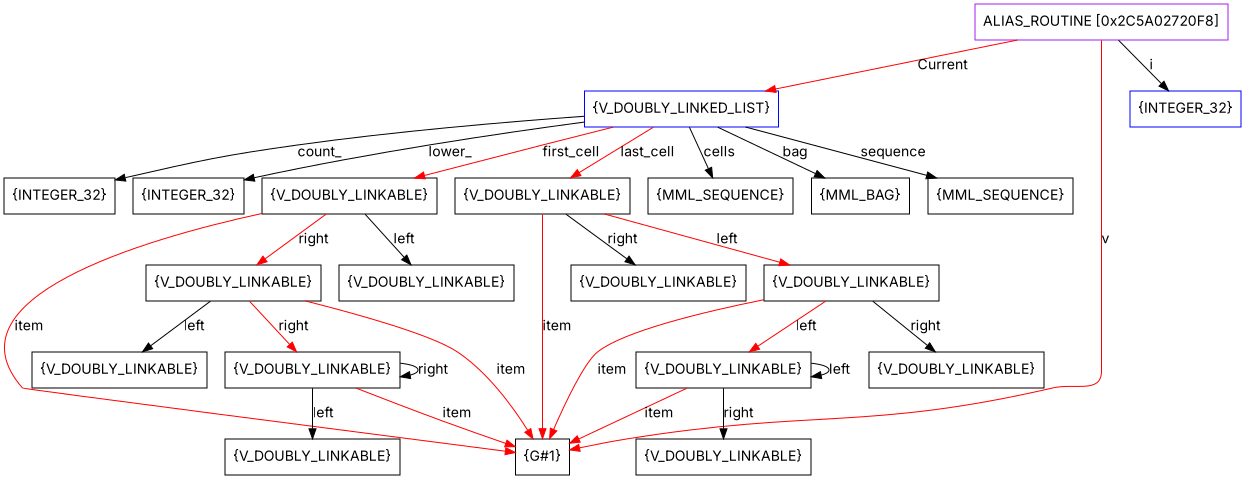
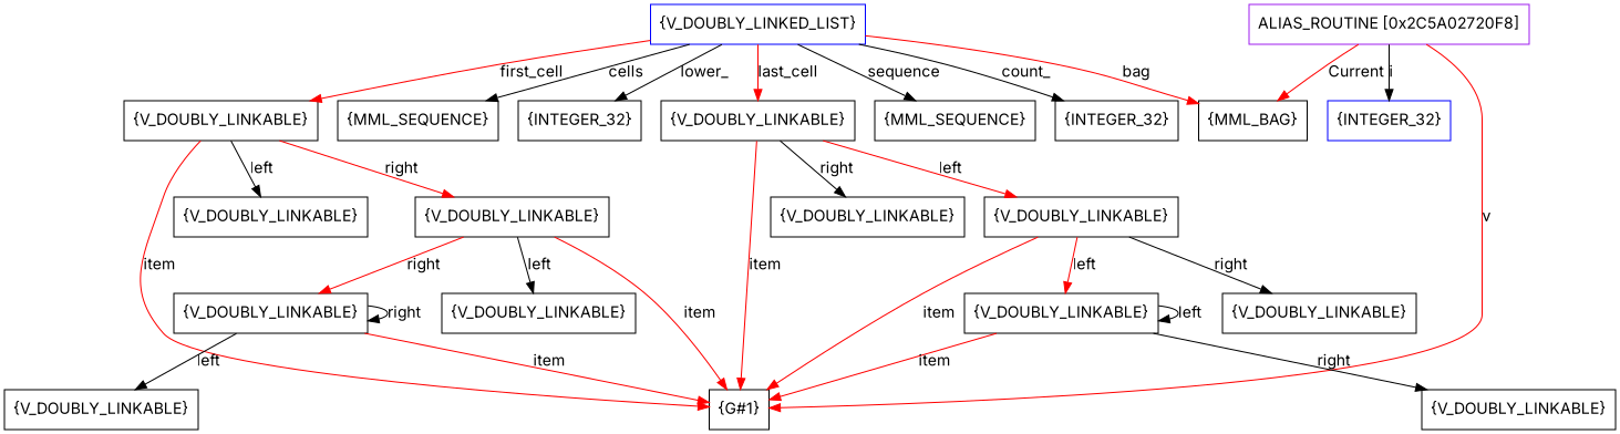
  digraph {
    fontname=Inter
    node [fontname=Inter shape=box]
    edge [fontname=Inter]
    n1 [color=purple label=<ALIAS_ROUTINE [0x2C5A02720F8]>]
    n2 [color=blue label=<{V_DOUBLY_LINKED_LIST}>]
    n3 [label=<{G#1}>]
    n4 [color=blue label=<{INTEGER_32}>]
    n5 [label=<{INTEGER_32}>]
    n6 [label=<{MML_BAG}>]
    n7 [label=<{MML_SEQUENCE}>]
    n8 [label=<{INTEGER_32}>]
    n9 [label=<{V_DOUBLY_LINKABLE}>]
    n10 [label=<{V_DOUBLY_LINKABLE}>]
    n11 [label=<{MML_SEQUENCE}>]
    n12 [label=<{V_DOUBLY_LINKABLE}>]
    n13 [label=<{V_DOUBLY_LINKABLE}>]
    n14 [label=<{V_DOUBLY_LINKABLE}>]
    n15 [label=<{V_DOUBLY_LINKABLE}>]
    n16 [label=<{V_DOUBLY_LINKABLE}>]
    n17 [label=<{V_DOUBLY_LINKABLE}>]
    n18 [label=<{V_DOUBLY_LINKABLE}>]
    n19 [label=<{V_DOUBLY_LINKABLE}>]
    n20 [label=<{V_DOUBLY_LINKABLE}>]
    n21 [label=<{V_DOUBLY_LINKABLE}>]
-   n1 -> n2 [color=red label=<Current>]
+   n1 -> n6 [color=red label=<Current>]
    n1 -> n3 [color=red label=<v>]
    n1 -> n4 [label=<i>]
    n2 -> n5 [label=<lower_>]
-   n2 -> n6 [label=<bag>]
+   n2 -> n6 [label=<bag> color=red]
    n2 -> n7 [label=<sequence>]
    n2 -> n8 [label=<count_>]
    n2 -> n9 [color=red label=<first_cell>]
    n2 -> n10 [color=red label=<last_cell>]
    n2 -> n11 [label=<cells>]
    n9 -> n3 [color=red label=<item>]
    n9 -> n12 [color=red label=<right>]
    n9 -> n13 [label=<left>]
    n10 -> n3 [color=red label=<item>]
    n10 -> n14 [label=<right>]
    n10 -> n15 [color=red label=<left>]
    n12 -> n3 [color=red label=<item>]
    n12 -> n16 [color=red label=<right>]
    n12 -> n17 [label=<left>]
    n15 -> n3 [color=red label=<item>]
    n15 -> n19 [label=<right>]
    n15 -> n20 [color=red label=<left>]
    n16 -> n3 [color=red label=<item>]
    n16 -> n16 [label=<right>]
    n16 -> n18 [label=<left>]
    n20 -> n3 [color=red label=<item>]
    n20 -> n20 [label=<left>]
    n20 -> n21 [label=<right>]
  }
